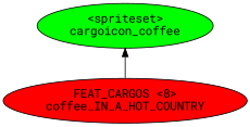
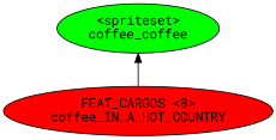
  digraph {
    rankdir=BT
    fontname="Roboto Mono"
    node [style=filled fontname="Roboto Mono"]
-   n1 [fillcolor=green label="<spriteset>\ncargoicon_coffee"]
+   n1 [fillcolor=green label="<spriteset>\ncoffee_coffee"]
    n2 [fillcolor=red label="FEAT_CARGOS <8>\ncoffee_IN_A_HOT_COUNTRY"]
    n2 -> n1 [fontname="Roboto Mono"]
  }
